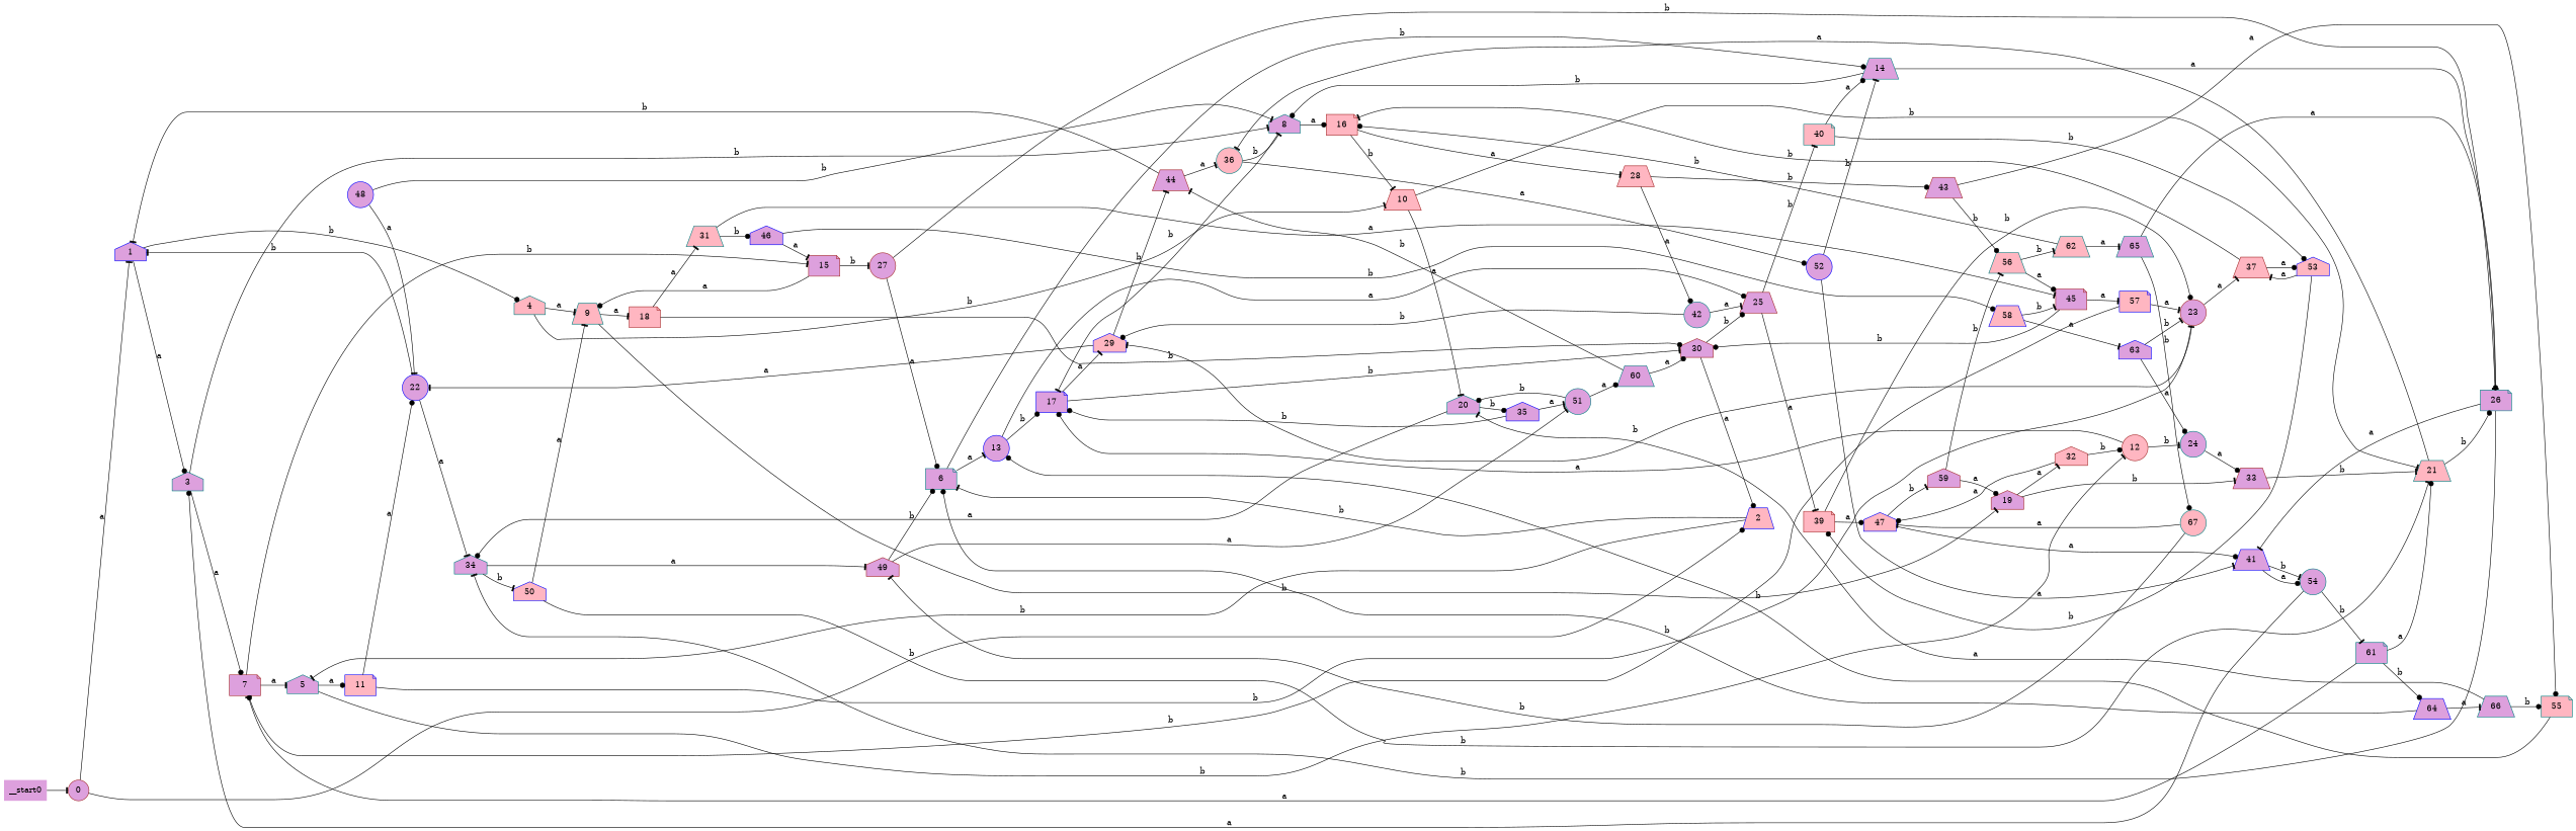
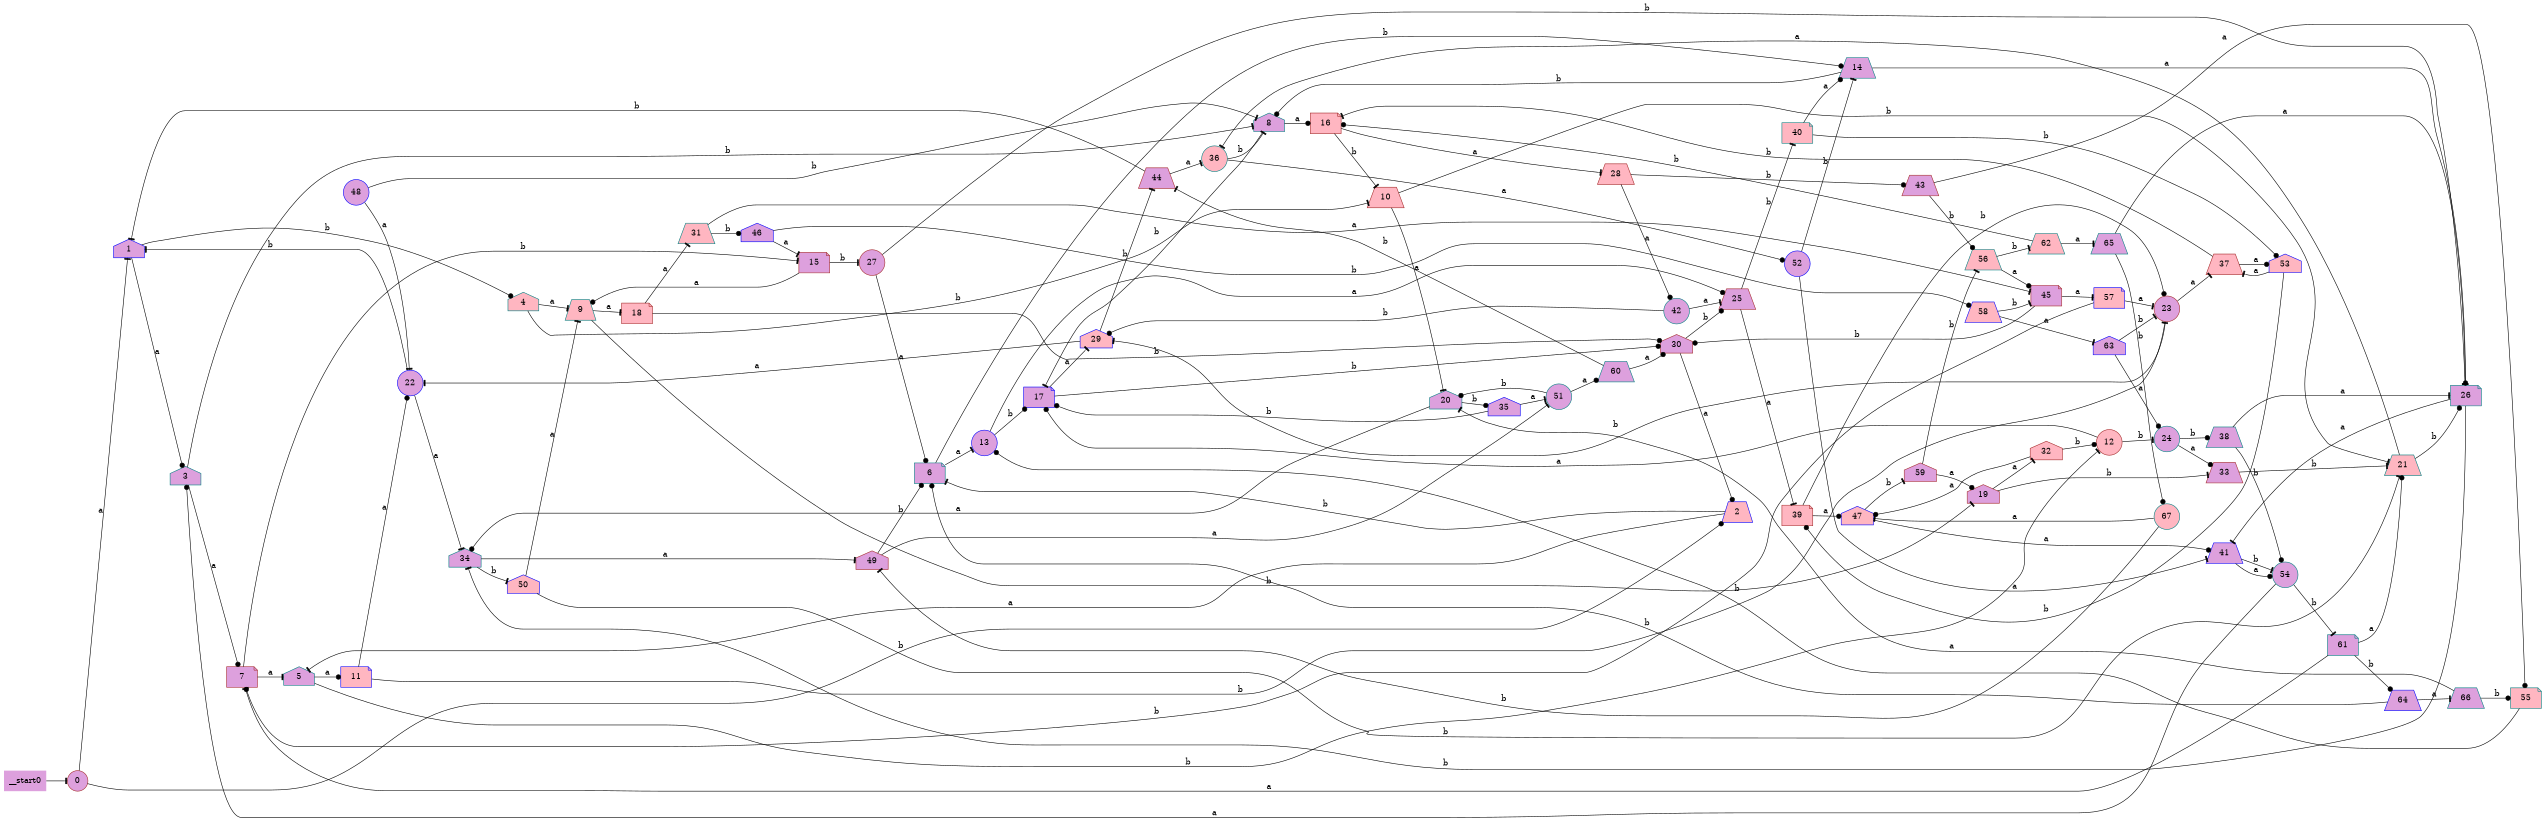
  digraph {
    rankdir=LR
    node [color=teal fillcolor=plum shape=trapezium style=filled]
    edge [arrowhead=tee]
    __start0 [shape=none]
    0 [color=brown shape=circle]
    1 [color=blue shape=house]
    2 [color=blue fillcolor=lightpink]
    3 [shape=house]
    4 [fillcolor=lightpink shape=house]
    5 [shape=house]
    6 [shape=note]
    7 [color=brown shape=note]
    8 [shape=house]
    9 [fillcolor=lightpink]
    10 [color=brown fillcolor=lightpink]
    11 [color=blue fillcolor=lightpink shape=note]
    12 [color=brown fillcolor=lightpink shape=circle]
    13 [color=blue shape=circle]
    14
    15 [color=brown shape=note]
    16 [color=brown fillcolor=lightpink shape=note]
    17 [color=blue shape=note]
    18 [color=brown fillcolor=lightpink shape=note]
    19 [color=brown shape=house]
    20 [shape=house]
    21 [fillcolor=lightpink]
    22 [color=blue shape=circle]
    23 [color=brown shape=circle]
    24 [shape=circle]
    25 [color=brown]
    26 [shape=note]
    27 [color=brown shape=circle]
    28 [color=brown fillcolor=lightpink]
    29 [color=blue fillcolor=lightpink shape=house]
    30 [color=brown shape=house]
    31 [fillcolor=lightpink]
    32 [color=brown fillcolor=lightpink shape=house]
    33 [color=brown]
    34 [shape=house]
    35 [color=blue shape=house]
    36 [fillcolor=lightpink shape=circle]
    37 [color=brown fillcolor=lightpink]
+   38
    39 [color=brown fillcolor=lightpink shape=note]
    40 [fillcolor=lightpink shape=note]
    41 [color=blue]
    42 [shape=circle]
    43 [color=brown]
    44 [color=brown]
    45 [color=brown shape=note]
    46 [color=blue shape=house]
    47 [color=blue fillcolor=lightpink shape=house]
    49 [color=brown shape=house]
    50 [color=blue fillcolor=lightpink shape=house]
    51 [shape=circle]
    52 [color=blue shape=circle]
    53 [color=blue fillcolor=lightpink shape=house]
    54 [shape=circle]
    55 [fillcolor=lightpink shape=note]
    56 [fillcolor=lightpink]
    57 [color=blue fillcolor=lightpink shape=note]
    58 [color=blue fillcolor=lightpink]
    59 [color=brown shape=house]
    48 [color=blue shape=circle]
    60
    61 [shape=note]
    62 [fillcolor=lightpink]
    63 [color=blue shape=house]
    64 [color=blue]
    65
    66
    67 [fillcolor=lightpink shape=circle]
    __start0 -> 0
    0 -> 1 [label=a]
    0 -> 2 [arrowhead=dot label=b]
    1 -> 3 [arrowhead=dot label=a]
    1 -> 4 [arrowhead=dot label=b]
-   2 -> 5 [label=b]
+   2 -> 5 [label=a]
    2 -> 6 [label=b]
    3 -> 7 [arrowhead=dot label=a]
    3 -> 8 [label=b]
    4 -> 9 [label=a]
    4 -> 10 [label=b]
    5 -> 11 [arrowhead=dot label=a]
    5 -> 12 [label=b]
    6 -> 13 [label=a]
    6 -> 14 [arrowhead=dot label=b]
    7 -> 5 [label=a]
    7 -> 15 [label=b]
    8 -> 16 [arrowhead=dot label=a]
    8 -> 17 [label=b]
    9 -> 18 [label=a]
    9 -> 19 [label=b]
    10 -> 20 [label=a]
    10 -> 21 [label=b]
    11 -> 22 [arrowhead=dot label=a]
    11 -> 23 [label=b]
    12 -> 17 [arrowhead=dot label=a]
    12 -> 24 [label=b]
    13 -> 17 [arrowhead=dot label=b]
    13 -> 25 [arrowhead=dot label=a]
    14 -> 8 [arrowhead=dot label=b]
    14 -> 26 [arrowhead=dot label=a]
    15 -> 9 [arrowhead=dot label=a]
    15 -> 27 [label=b]
    16 -> 10 [label=b]
    16 -> 28 [label=a]
    17 -> 29 [label=a]
-   17 -> 30 [label=b]
+   17 -> 30 [arrowhead=dot label=b]
    18 -> 30 [arrowhead=dot label=b]
    18 -> 31 [label=a]
    19 -> 32 [label=a]
    19 -> 33 [label=b]
    20 -> 34 [arrowhead=dot label=a]
    20 -> 35 [arrowhead=dot label=b]
    21 -> 26 [arrowhead=dot label=b]
    21 -> 36 [label=a]
    22 -> 1 [label=b]
    22 -> 34 [label=a]
    23 -> 29 [label=b]
    23 -> 37 [label=a]
    24 -> 33 [arrowhead=dot label=a]
+   24 -> 38 [arrowhead=dot label=b]
    25 -> 39 [label=a]
    25 -> 40 [label=b]
    26 -> 34 [label=b]
    26 -> 41 [label=a]
    27 -> 6 [arrowhead=dot label=a]
    27 -> 26 [label=b]
    28 -> 42 [arrowhead=dot label=a]
    28 -> 43 [arrowhead=dot label=b]
    29 -> 22 [label=a]
    29 -> 44 [label=b]
    30 -> 2 [arrowhead=dot label=a]
    30 -> 25 [arrowhead=dot label=b]
    31 -> 45 [label=a]
    31 -> 46 [arrowhead=dot label=b]
    32 -> 12 [arrowhead=dot label=b]
    32 -> 47 [arrowhead=dot label=a]
    33 -> 21 [label=b]
    34 -> 49 [label=a]
    34 -> 50 [label=b]
    35 -> 17 [arrowhead=dot label=b]
    35 -> 51 [label=a]
    36 -> 8 [label=b]
    36 -> 52 [arrowhead=dot label=a]
    37 -> 16 [label=b]
    37 -> 53 [arrowhead=dot label=a]
+   38 -> 26 [label=a]
+   38 -> 54 [arrowhead=dot label=b]
    39 -> 23 [arrowhead=dot label=b]
    39 -> 47 [arrowhead=dot label=a]
    40 -> 14 [arrowhead=dot label=a]
    40 -> 53 [arrowhead=dot label=b]
    41 -> 54 [arrowhead=dot label=a]
    41 -> 54 [label=b]
    42 -> 25 [label=a]
    42 -> 29 [arrowhead=dot label=b]
    43 -> 55 [arrowhead=dot label=a]
    43 -> 56 [arrowhead=dot label=b]
    44 -> 1 [label=b]
    44 -> 36 [label=a]
    45 -> 30 [arrowhead=dot label=b]
    45 -> 57 [label=a]
    46 -> 15 [label=a]
    46 -> 58 [arrowhead=dot label=b]
    47 -> 41 [arrowhead=dot label=a]
    47 -> 59 [label=b]
    49 -> 6 [arrowhead=dot label=b]
    49 -> 51 [label=a]
    50 -> 9 [label=a]
    50 -> 21 [label=b]
    51 -> 20 [arrowhead=dot label=b]
    51 -> 60 [arrowhead=dot label=a]
    52 -> 14 [label=b]
    52 -> 41 [label=a]
    53 -> 37 [label=a]
    53 -> 39 [arrowhead=dot label=b]
    54 -> 3 [arrowhead=dot label=a]
    54 -> 61 [label=b]
    55 -> 13 [arrowhead=dot label=b]
    56 -> 45 [arrowhead=dot label=a]
    56 -> 62 [label=b]
    57 -> 7 [arrowhead=dot label=b]
    57 -> 23 [label=a]
    58 -> 45 [label=b]
    58 -> 63 [label=a]
    59 -> 19 [arrowhead=dot label=a]
    59 -> 56 [label=b]
    48 -> 8 [label=b]
    48 -> 22 [label=a]
    60 -> 30 [arrowhead=dot label=a]
    60 -> 44 [label=b]
    61 -> 7 [label=a]
    61 -> 21 [arrowhead=dot label=a]
    61 -> 64 [arrowhead=dot label=b]
    62 -> 16 [arrowhead=dot label=b]
    62 -> 65 [label=a]
    63 -> 23 [label=b]
    63 -> 24 [arrowhead=dot label=a]
    64 -> 6 [arrowhead=dot label=b]
    64 -> 66 [label=a]
    65 -> 26 [label=a]
    65 -> 67 [arrowhead=dot label=b]
    66 -> 20 [label=a]
    66 -> 55 [arrowhead=dot label=b]
    67 -> 47 [label=a]
    67 -> 49 [label=b]
  }
